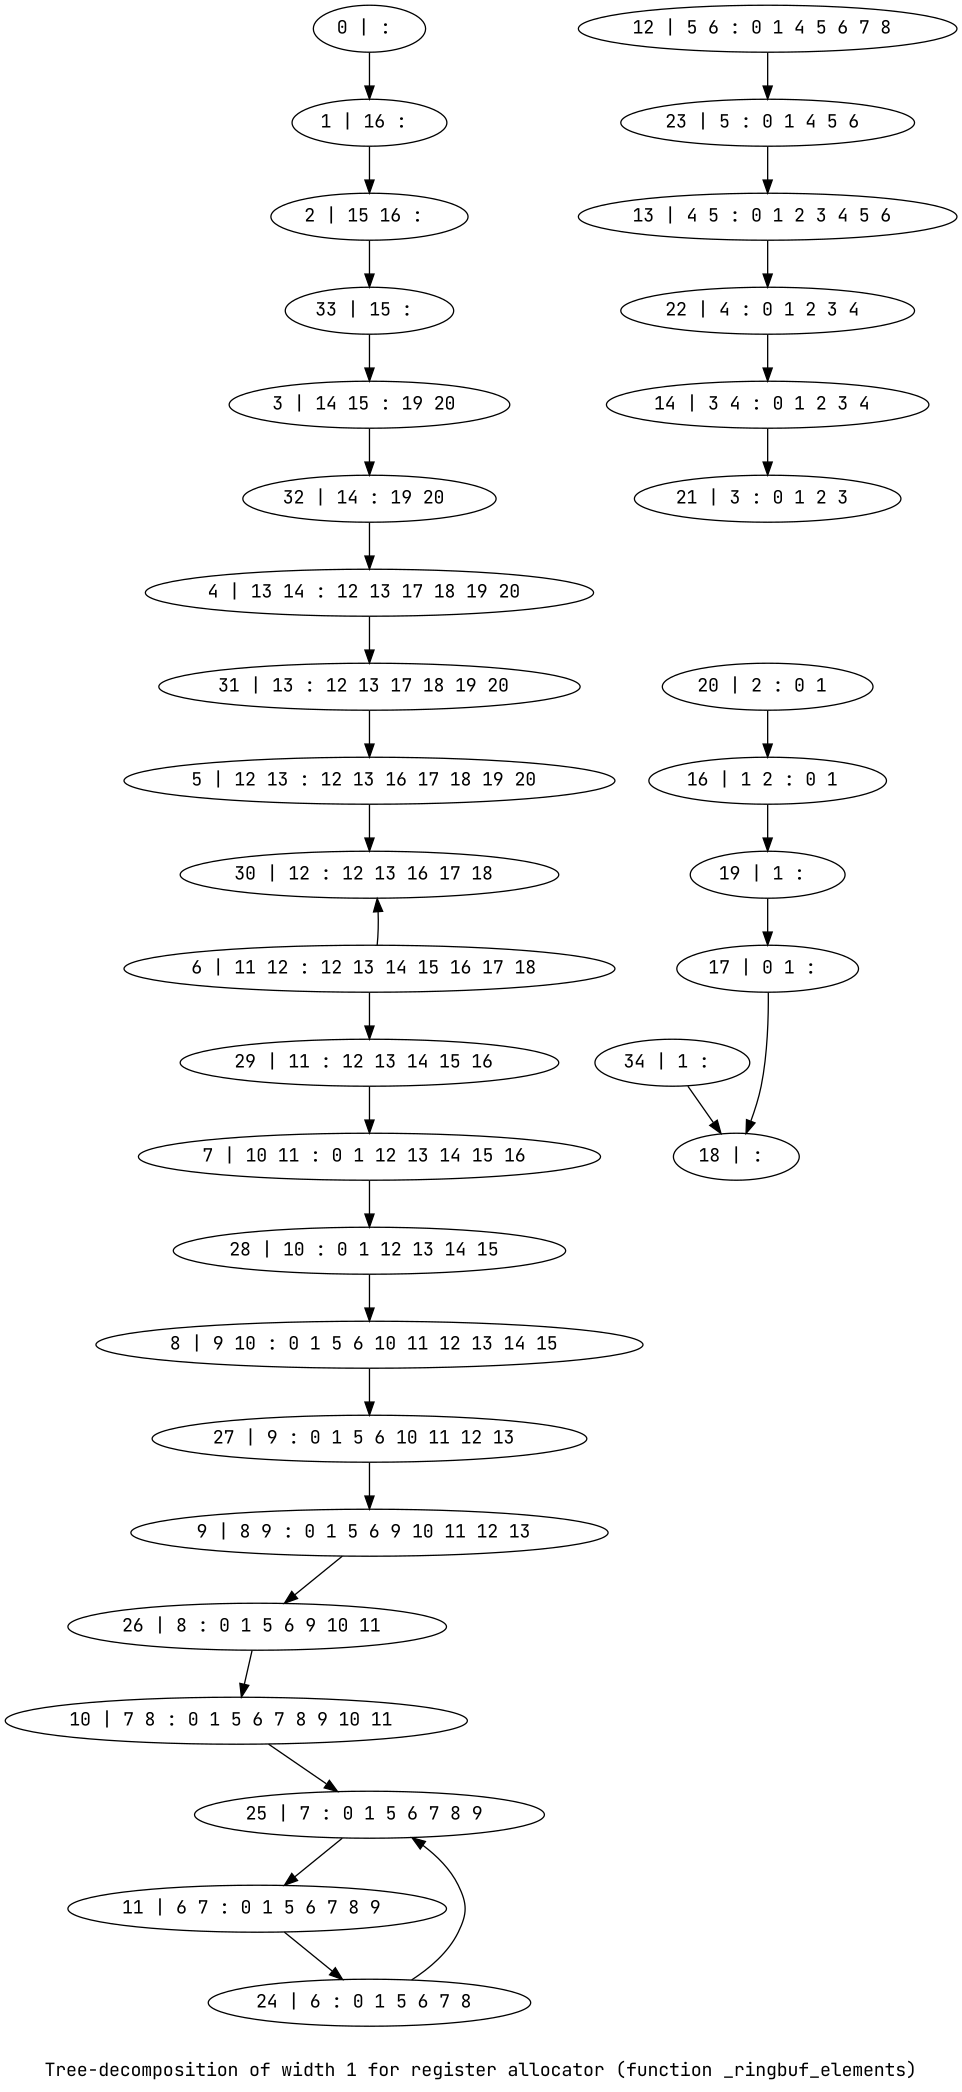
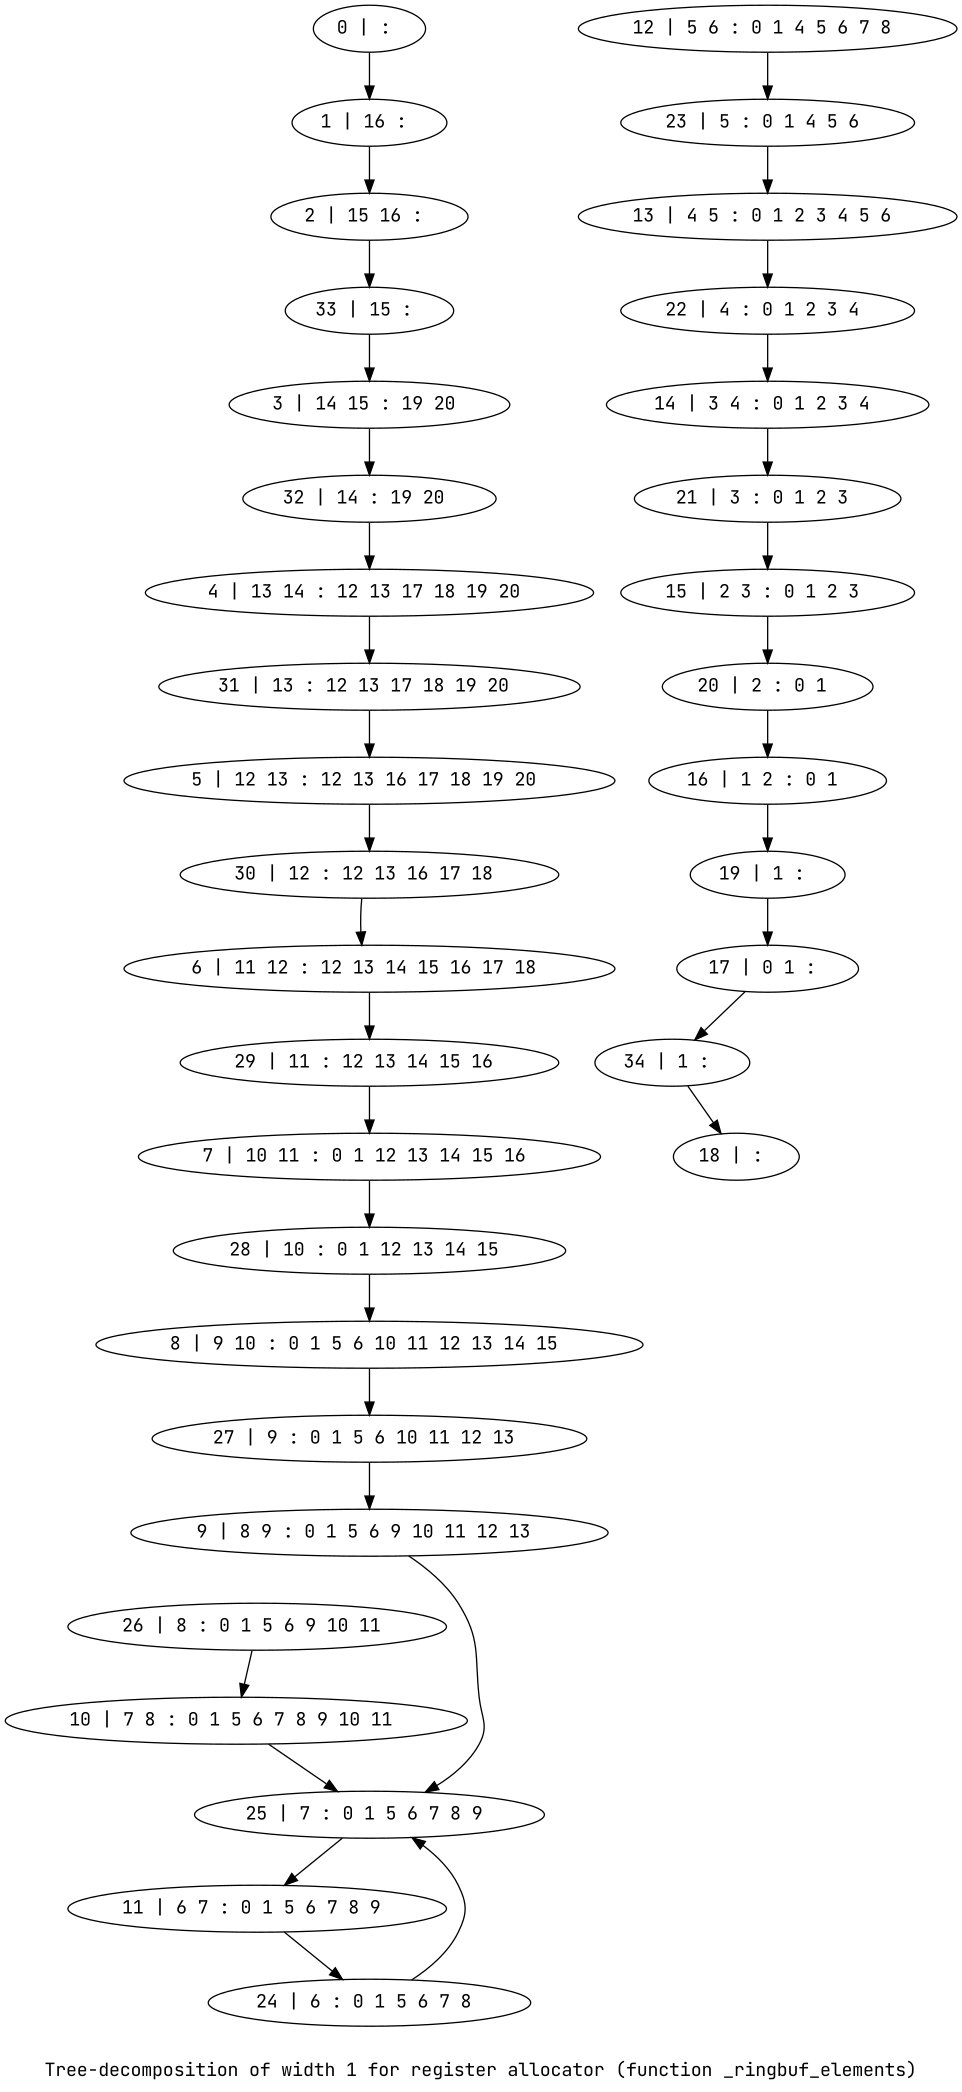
  digraph {
    fontname="JetBrains Mono"
    label="Tree-decomposition of width 1 for register allocator (function _ringbuf_elements)"
    node [fontname="JetBrains Mono"]
    edge [fontname="JetBrains Mono"]
    n1 [label="0 | : "]
    n2 [label="1 | 16 : "]
    n3 [label="2 | 15 16 : "]
    n4 [label="33 | 15 : "]
    n5 [label="3 | 14 15 : 19 20 "]
    n6 [label="32 | 14 : 19 20 "]
    n7 [label="4 | 13 14 : 12 13 17 18 19 20 "]
    n8 [label="31 | 13 : 12 13 17 18 19 20 "]
    n9 [label="5 | 12 13 : 12 13 16 17 18 19 20 "]
    n10 [label="30 | 12 : 12 13 16 17 18 "]
    n11 [label="6 | 11 12 : 12 13 14 15 16 17 18 "]
    n12 [label="29 | 11 : 12 13 14 15 16 "]
    n13 [label="7 | 10 11 : 0 1 12 13 14 15 16 "]
    n14 [label="28 | 10 : 0 1 12 13 14 15 "]
    n15 [label="8 | 9 10 : 0 1 5 6 10 11 12 13 14 15 "]
    n16 [label="27 | 9 : 0 1 5 6 10 11 12 13 "]
    n17 [label="9 | 8 9 : 0 1 5 6 9 10 11 12 13 "]
    n18 [label="26 | 8 : 0 1 5 6 9 10 11 "]
    n19 [label="10 | 7 8 : 0 1 5 6 7 8 9 10 11 "]
    n20 [label="25 | 7 : 0 1 5 6 7 8 9 "]
    n21 [label="11 | 6 7 : 0 1 5 6 7 8 9 "]
    n22 [label="24 | 6 : 0 1 5 6 7 8 "]
    n23 [label="12 | 5 6 : 0 1 4 5 6 7 8 "]
    n24 [label="23 | 5 : 0 1 4 5 6 "]
    n25 [label="13 | 4 5 : 0 1 2 3 4 5 6 "]
    n26 [label="22 | 4 : 0 1 2 3 4 "]
    n27 [label="14 | 3 4 : 0 1 2 3 4 "]
    n28 [label="21 | 3 : 0 1 2 3 "]
+   n29 [label="15 | 2 3 : 0 1 2 3 "]
    n30 [label="20 | 2 : 0 1 "]
    n31 [label="16 | 1 2 : 0 1 "]
    n32 [label="19 | 1 : "]
    n33 [label="17 | 0 1 : "]
    n34 [label="34 | 1 : "]
    n35 [label="18 | : "]
    n1 -> n2
    n2 -> n3
    n3 -> n4
    n4 -> n5
    n5 -> n6
    n6 -> n7
    n7 -> n8
    n8 -> n9
    n9 -> n10
-   n11 -> n10
+   n10 -> n11
    n11 -> n12
    n12 -> n13
    n13 -> n14
    n14 -> n15
    n15 -> n16
    n16 -> n17
-   n17 -> n18
+   n17 -> n20
    n18 -> n19
    n19 -> n20
    n20 -> n21
    n21 -> n22
    n22 -> n20
    n23 -> n24
    n24 -> n25
    n25 -> n26
    n26 -> n27
    n27 -> n28
+   n28 -> n29
+   n29 -> n30
    n30 -> n31
    n31 -> n32
    n32 -> n33
-   n33 -> n35
+   n33 -> n34
    n34 -> n35
  }
